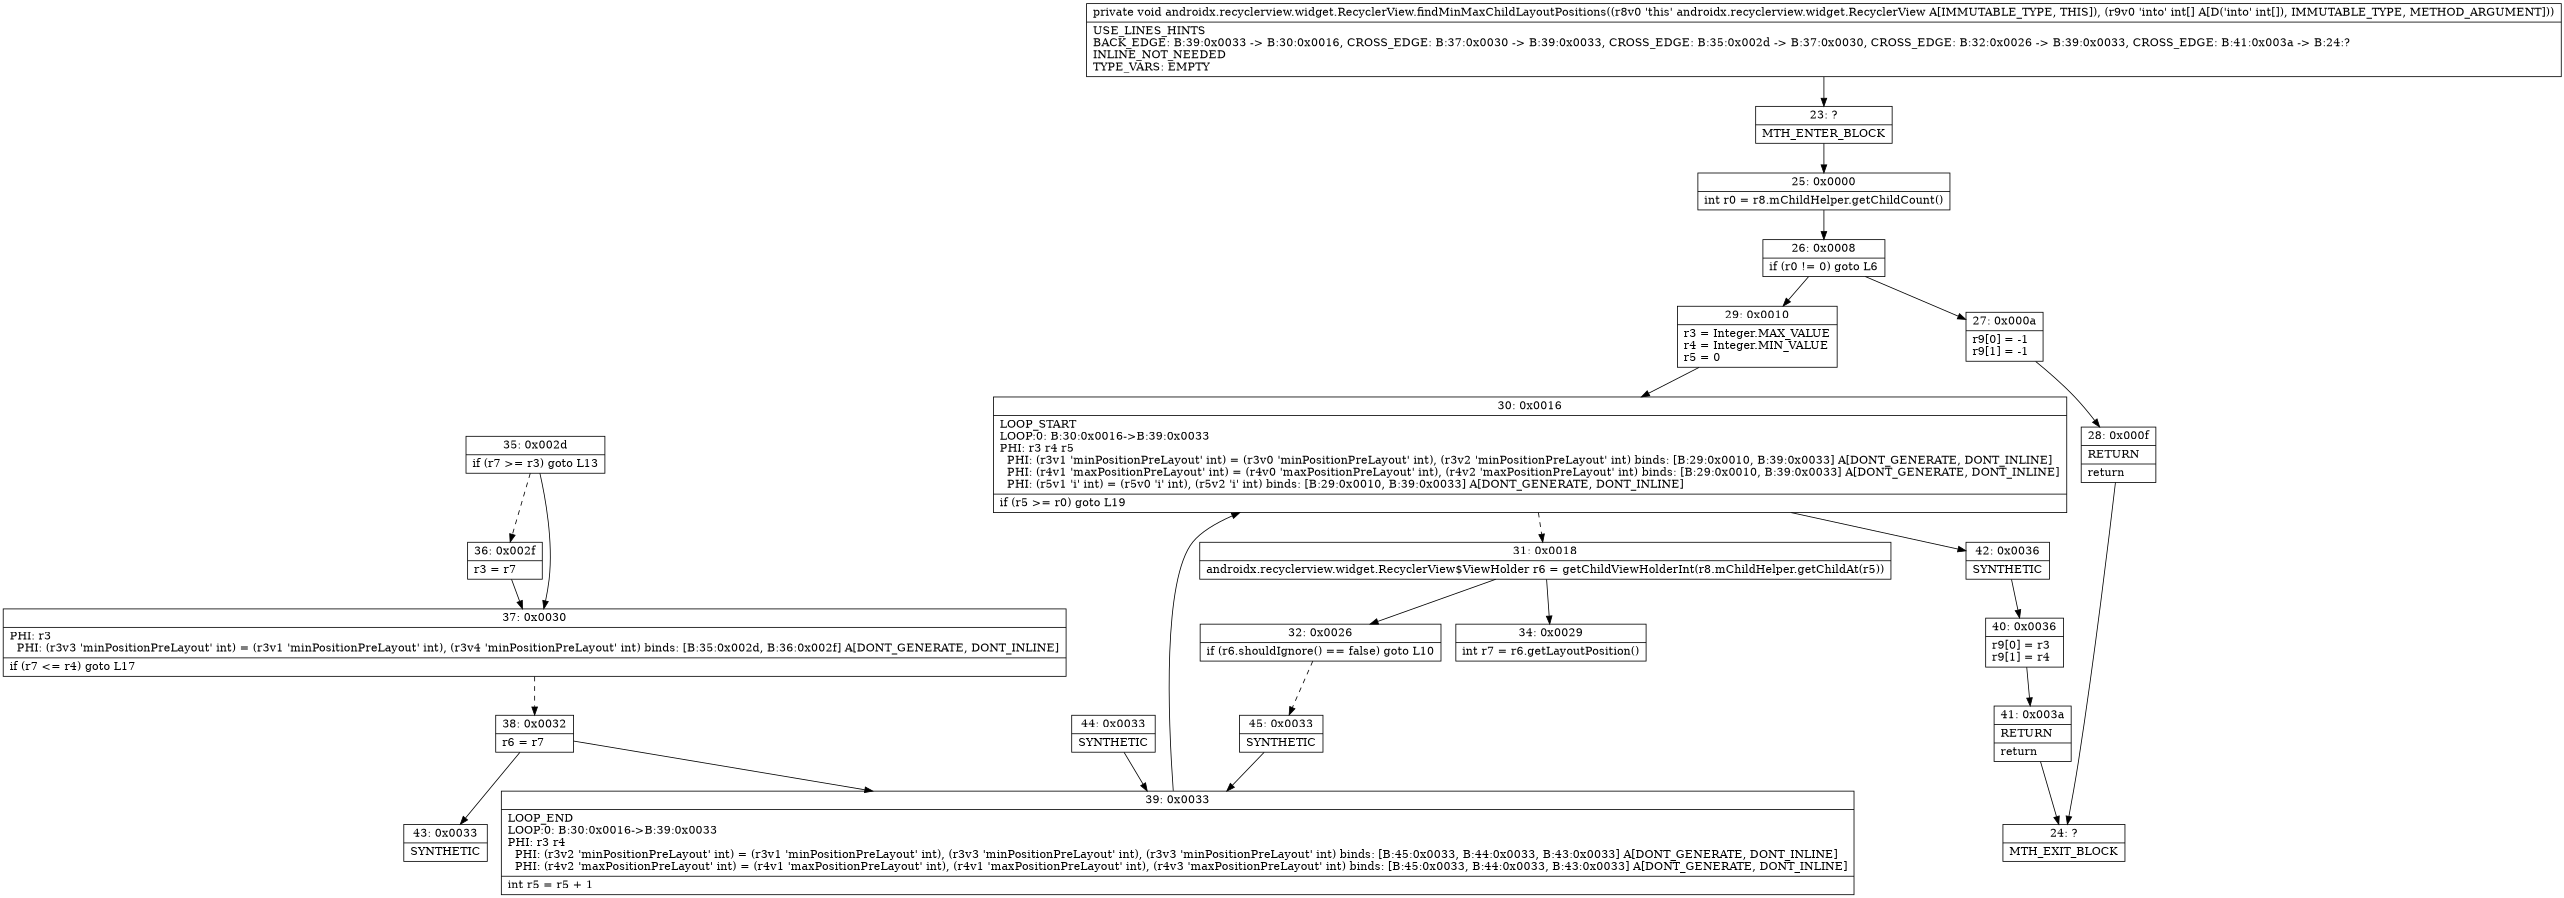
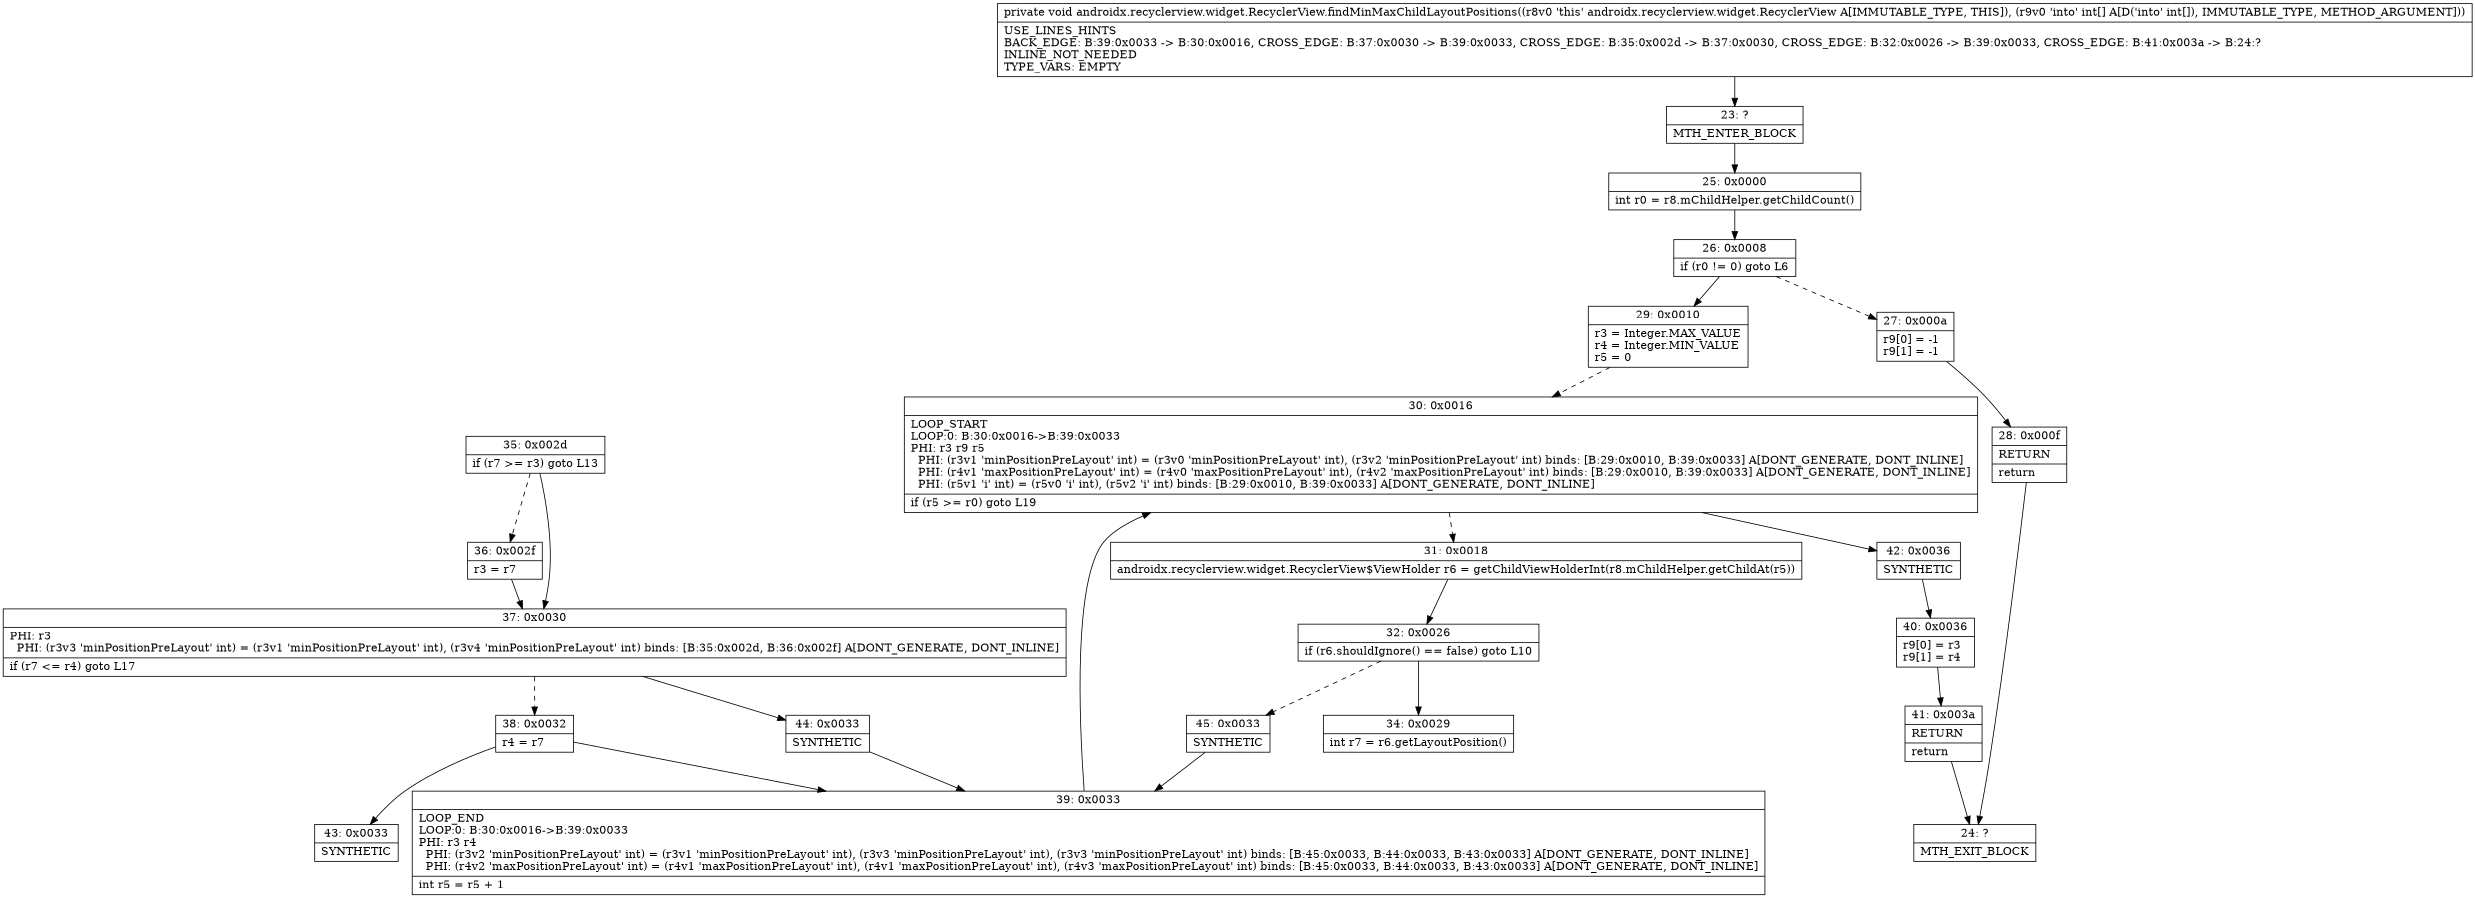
  digraph {
    node [shape=record]
    n1 [label="{23\:\ ?|MTH_ENTER_BLOCK\l}"]
    n2 [label="{25\:\ 0x0000|int r0 = r8.mChildHelper.getChildCount()\l}"]
    n3 [label="{26\:\ 0x0008|if (r0 != 0) goto L6\l}"]
    n4 [label="{27\:\ 0x000a|r9[0] = \-1\lr9[1] = \-1\l}"]
    n5 [label="{29\:\ 0x0010|r3 = Integer.MAX_VALUE\lr4 = Integer.MIN_VALUE\lr5 = 0\l}"]
    n6 [label="{28\:\ 0x000f|RETURN\l|return\l}"]
-   n7 [label="{30\:\ 0x0016|LOOP_START\lLOOP:0: B:30:0x0016\-\>B:39:0x0033\lPHI: r3 r4 r5 \l  PHI: (r3v1 'minPositionPreLayout' int) = (r3v0 'minPositionPreLayout' int), (r3v2 'minPositionPreLayout' int) binds: [B:29:0x0010, B:39:0x0033] A[DONT_GENERATE, DONT_INLINE]\l  PHI: (r4v1 'maxPositionPreLayout' int) = (r4v0 'maxPositionPreLayout' int), (r4v2 'maxPositionPreLayout' int) binds: [B:29:0x0010, B:39:0x0033] A[DONT_GENERATE, DONT_INLINE]\l  PHI: (r5v1 'i' int) = (r5v0 'i' int), (r5v2 'i' int) binds: [B:29:0x0010, B:39:0x0033] A[DONT_GENERATE, DONT_INLINE]\l|if (r5 \>= r0) goto L19\l}"]
+   n7 [label="{30\:\ 0x0016|LOOP_START\lLOOP:0: B:30:0x0016\-\>B:39:0x0033\lPHI: r3 r9 r5 \l  PHI: (r3v1 'minPositionPreLayout' int) = (r3v0 'minPositionPreLayout' int), (r3v2 'minPositionPreLayout' int) binds: [B:29:0x0010, B:39:0x0033] A[DONT_GENERATE, DONT_INLINE]\l  PHI: (r4v1 'maxPositionPreLayout' int) = (r4v0 'maxPositionPreLayout' int), (r4v2 'maxPositionPreLayout' int) binds: [B:29:0x0010, B:39:0x0033] A[DONT_GENERATE, DONT_INLINE]\l  PHI: (r5v1 'i' int) = (r5v0 'i' int), (r5v2 'i' int) binds: [B:29:0x0010, B:39:0x0033] A[DONT_GENERATE, DONT_INLINE]\l|if (r5 \>= r0) goto L19\l}"]
    n8 [label="{24\:\ ?|MTH_EXIT_BLOCK\l}"]
    n9 [label="{31\:\ 0x0018|androidx.recyclerview.widget.RecyclerView$ViewHolder r6 = getChildViewHolderInt(r8.mChildHelper.getChildAt(r5))\l}"]
    n10 [label="{42\:\ 0x0036|SYNTHETIC\l}"]
    n11 [label="{32\:\ 0x0026|if (r6.shouldIgnore() == false) goto L10\l}"]
    n12 [label="{40\:\ 0x0036|r9[0] = r3\lr9[1] = r4\l}"]
    n13 [label="{34\:\ 0x0029|int r7 = r6.getLayoutPosition()\l}"]
    n14 [label="{45\:\ 0x0033|SYNTHETIC\l}"]
    n15 [label="{39\:\ 0x0033|LOOP_END\lLOOP:0: B:30:0x0016\-\>B:39:0x0033\lPHI: r3 r4 \l  PHI: (r3v2 'minPositionPreLayout' int) = (r3v1 'minPositionPreLayout' int), (r3v3 'minPositionPreLayout' int), (r3v3 'minPositionPreLayout' int) binds: [B:45:0x0033, B:44:0x0033, B:43:0x0033] A[DONT_GENERATE, DONT_INLINE]\l  PHI: (r4v2 'maxPositionPreLayout' int) = (r4v1 'maxPositionPreLayout' int), (r4v1 'maxPositionPreLayout' int), (r4v3 'maxPositionPreLayout' int) binds: [B:45:0x0033, B:44:0x0033, B:43:0x0033] A[DONT_GENERATE, DONT_INLINE]\l|int r5 = r5 + 1\l}"]
    n16 [label="{35\:\ 0x002d|if (r7 \>= r3) goto L13\l}"]
    n17 [label="{36\:\ 0x002f|r3 = r7\l}"]
    n18 [label="{37\:\ 0x0030|PHI: r3 \l  PHI: (r3v3 'minPositionPreLayout' int) = (r3v1 'minPositionPreLayout' int), (r3v4 'minPositionPreLayout' int) binds: [B:35:0x002d, B:36:0x002f] A[DONT_GENERATE, DONT_INLINE]\l|if (r7 \<= r4) goto L17\l}"]
-   n19 [label="{38\:\ 0x0032|r6 = r7\l}"]
+   n19 [label="{38\:\ 0x0032|r4 = r7\l}"]
    n20 [label="{44\:\ 0x0033|SYNTHETIC\l}"]
    n21 [label="{43\:\ 0x0033|SYNTHETIC\l}"]
    n22 [label="{41\:\ 0x003a|RETURN\l|return\l}"]
    n23 [label="{private void androidx.recyclerview.widget.RecyclerView.findMinMaxChildLayoutPositions((r8v0 'this' androidx.recyclerview.widget.RecyclerView A[IMMUTABLE_TYPE, THIS]), (r9v0 'into' int[] A[D('into' int[]), IMMUTABLE_TYPE, METHOD_ARGUMENT]))  | USE_LINES_HINTS\lBACK_EDGE: B:39:0x0033 \-\> B:30:0x0016, CROSS_EDGE: B:37:0x0030 \-\> B:39:0x0033, CROSS_EDGE: B:35:0x002d \-\> B:37:0x0030, CROSS_EDGE: B:32:0x0026 \-\> B:39:0x0033, CROSS_EDGE: B:41:0x003a \-\> B:24:?\lINLINE_NOT_NEEDED\lTYPE_VARS: EMPTY\l}"]
    n1 -> n2
    n2 -> n3
-   n3 -> n4 [style=solid]
+   n3 -> n4 [style=dashed]
    n3 -> n5
    n4 -> n6
-   n5 -> n7
+   n5 -> n7 [style=dashed]
    n6 -> n8
    n7 -> n9 [style=dashed]
    n7 -> n10
    n9 -> n11
    n10 -> n12
-   n9 -> n13
+   n11 -> n13
    n11 -> n14 [style=dashed]
    n12 -> n22
    n14 -> n15
    n15 -> n7
    n16 -> n17 [style=dashed]
    n16 -> n18
    n17 -> n18
    n18 -> n19 [style=dashed]
+   n18 -> n20
    n19 -> n15
    n19 -> n21
    n20 -> n15
    n22 -> n8
    n23 -> n1
  }
